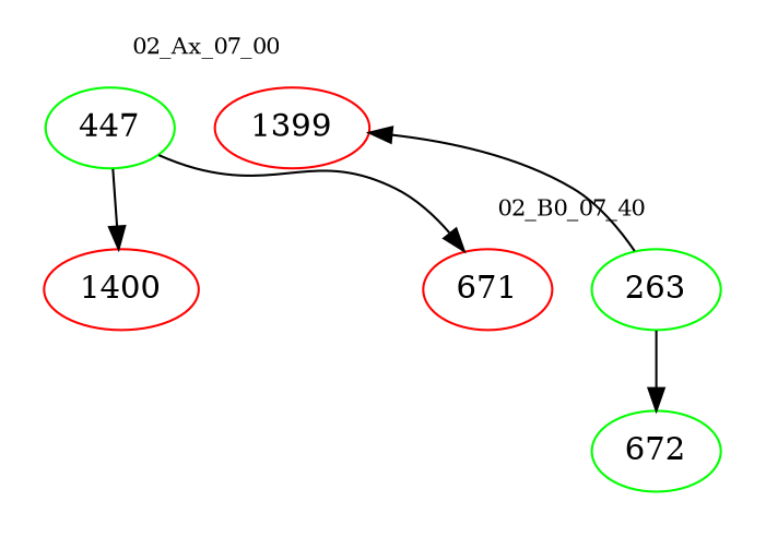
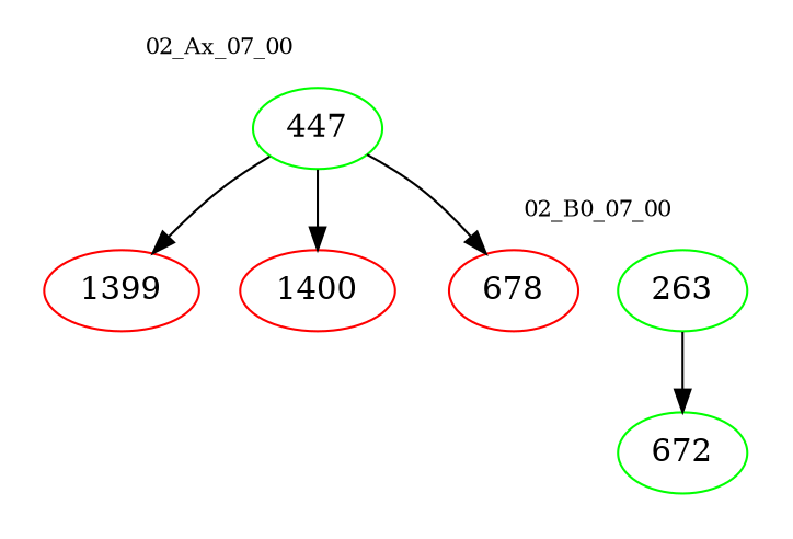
  digraph {
    node [color=green]
    edge [color=black]
    n1 [label=447]
    n2 [color=red label=1399]
    n3 [color=red label=1400]
    n4 [label=263]
-   n5 [color=red label=671]
+   n5 [color=red label=678]
    n6 [label=672]
    subgraph cluster_1 {
      color=white
      fontsize=10
      label="02_Ax_07_00"
      n1
      n2
      n3
    }
    subgraph cluster_2 {
      color=white
      fontsize=10
-     label="02_B0_07_40"
+     label="02_B0_07_00"
      n4
      n5
      n6
    }
-   n4 -> n2
+   n1 -> n2
    n1 -> n3
    n1 -> n5
    n4 -> n6
  }
